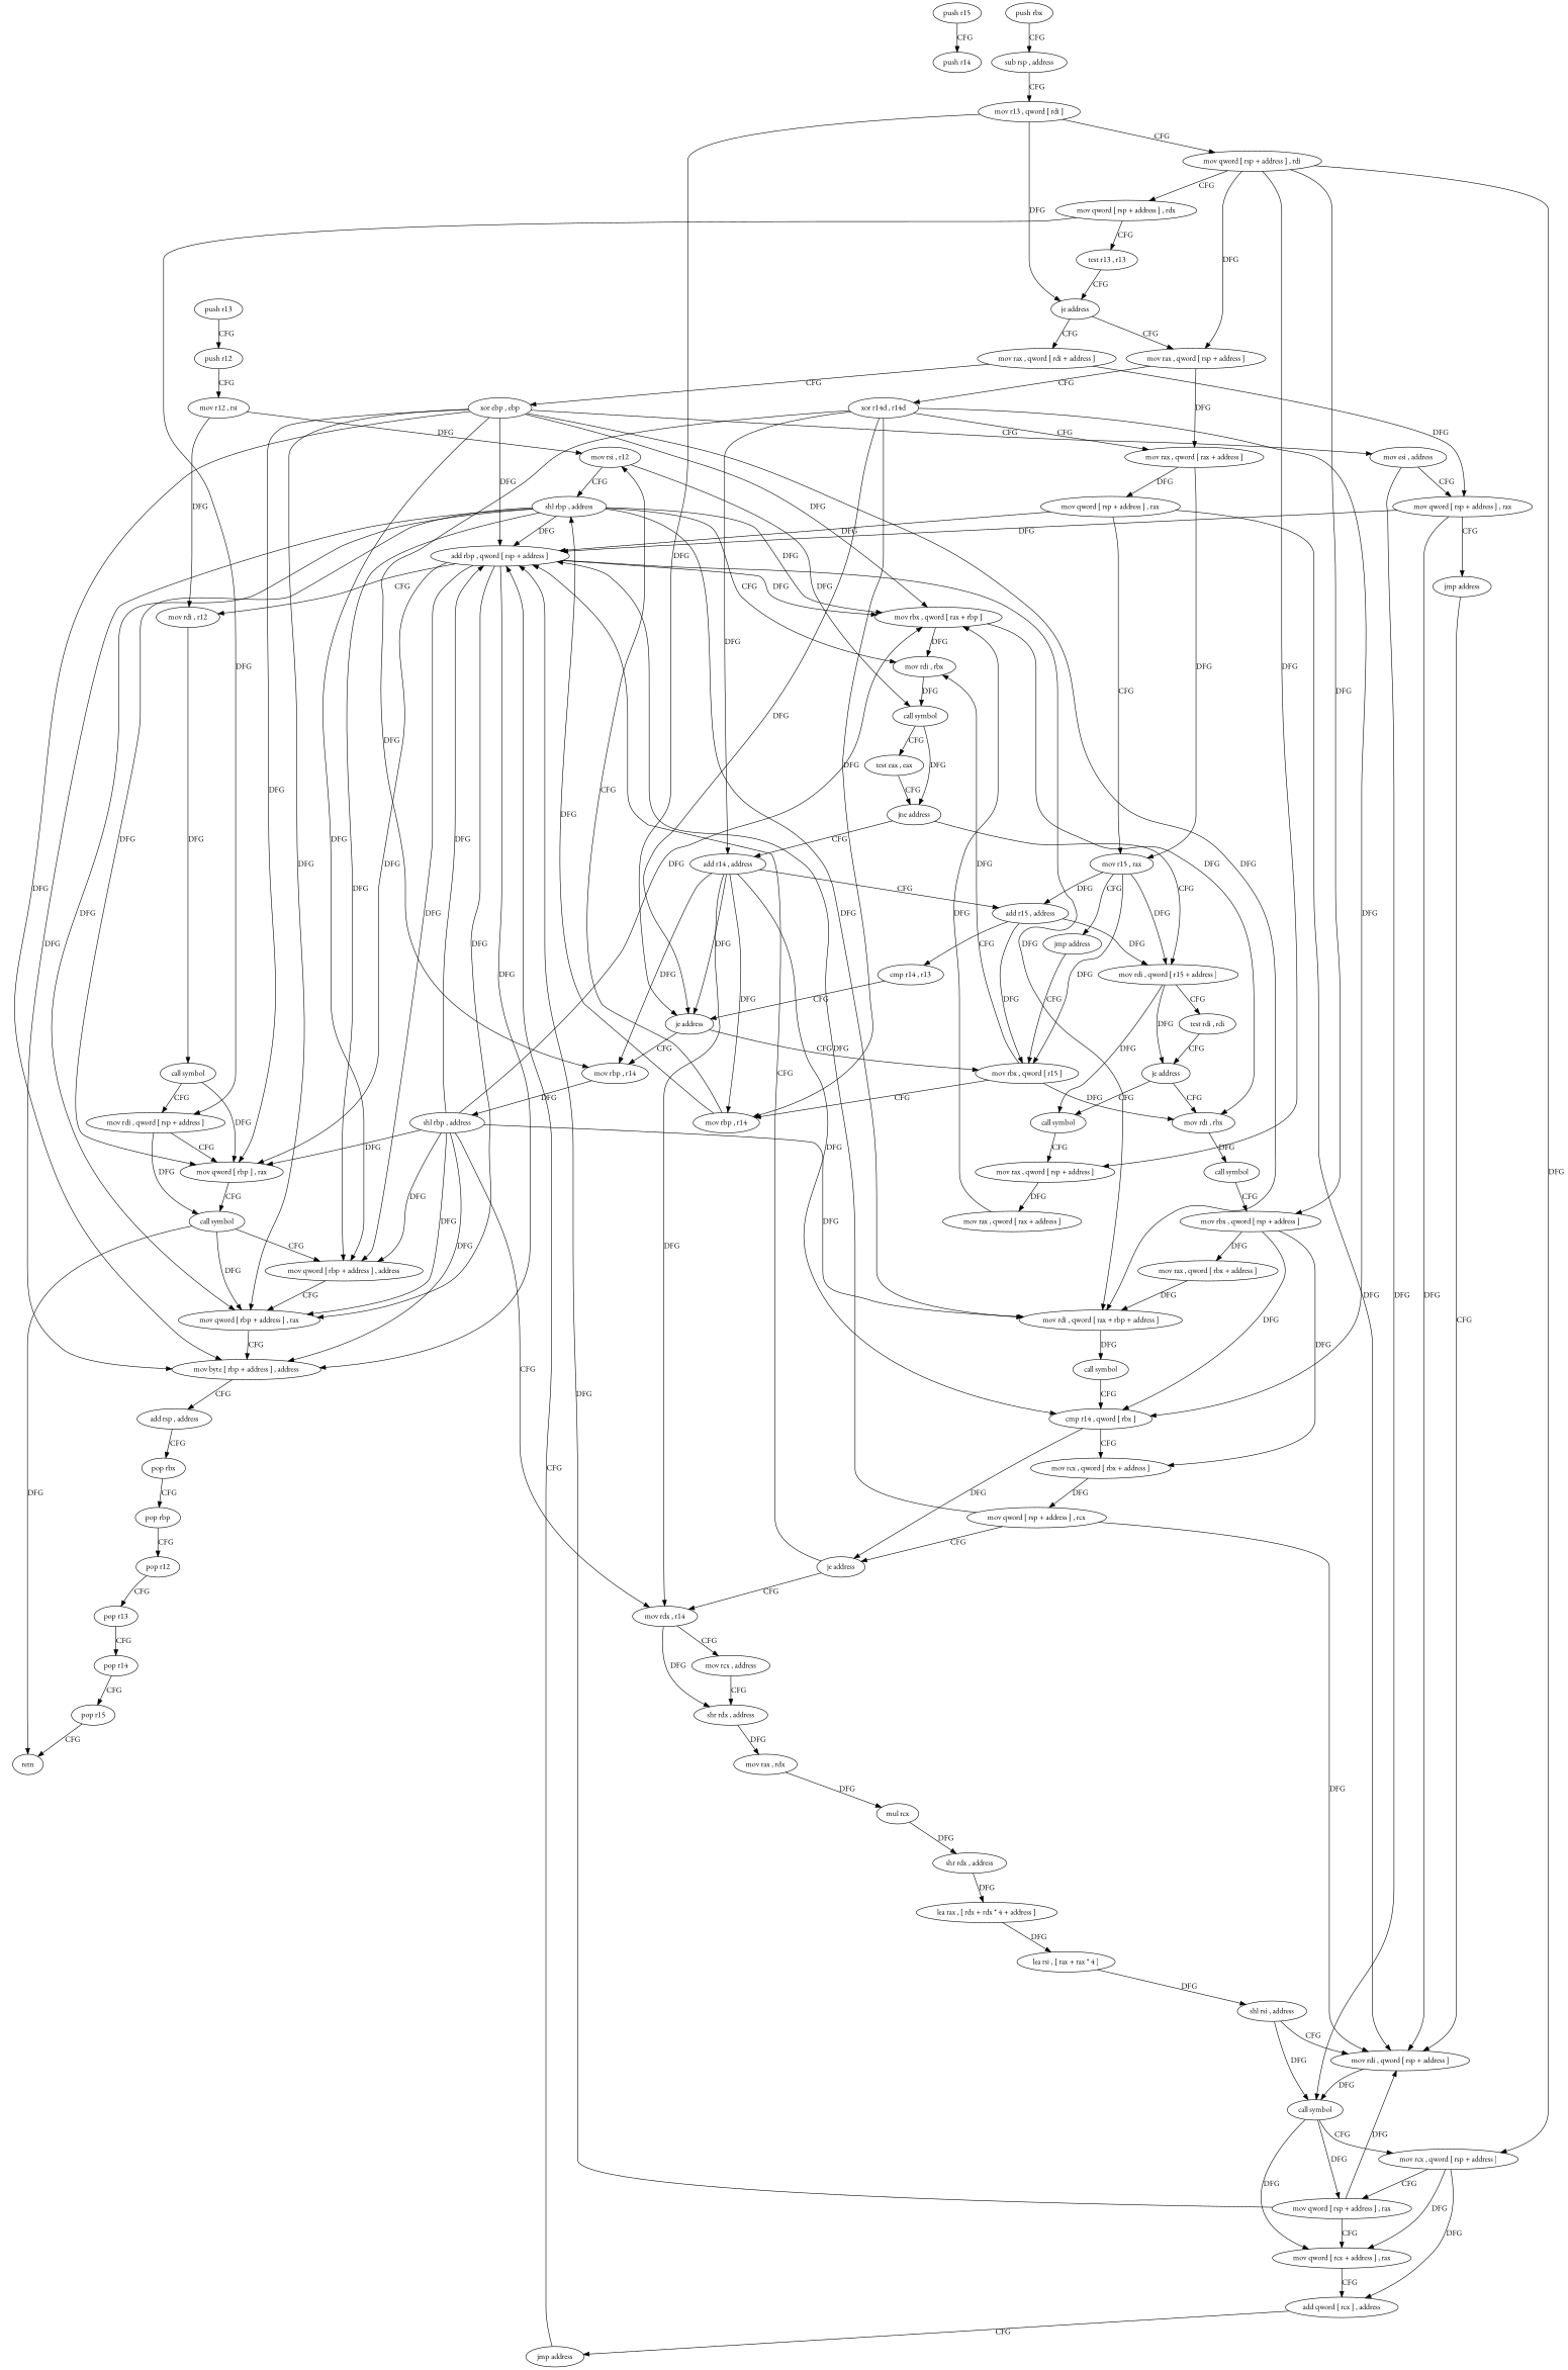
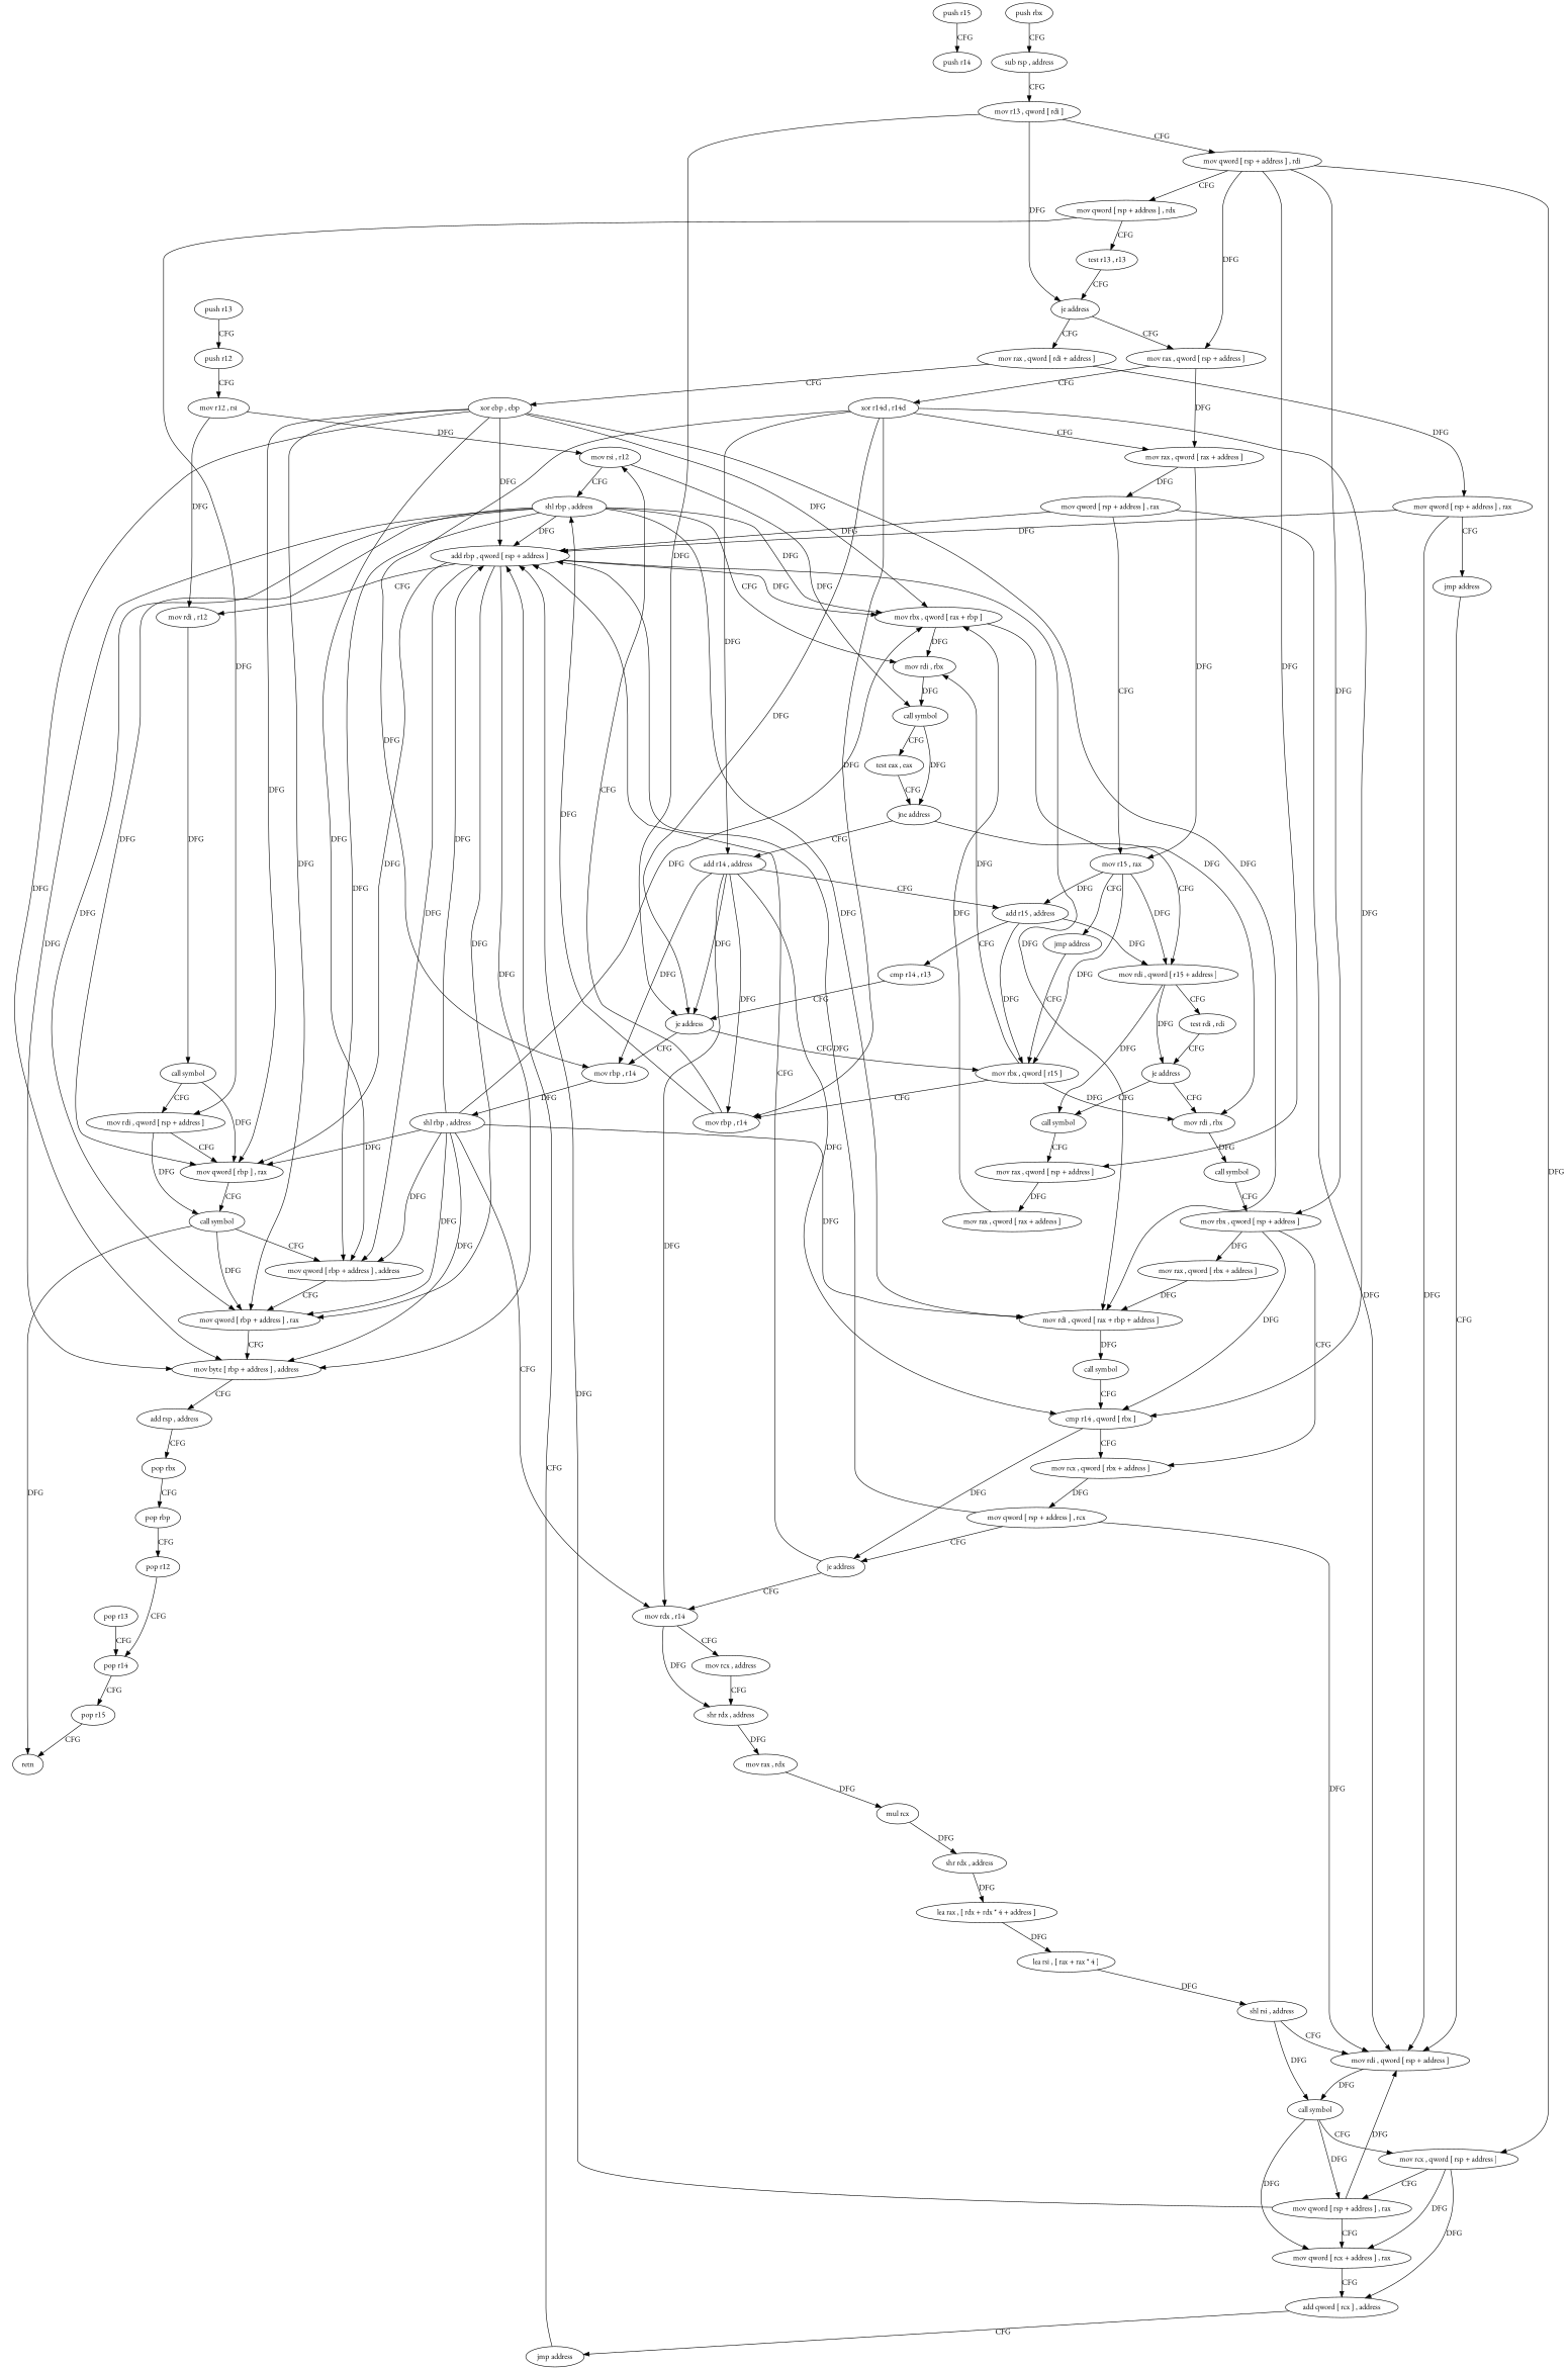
  digraph {
    fontname="EB Garamond"
    node [fontname="EB Garamond"]
    edge [fontname="EB Garamond"]
    n1 [label="push r15"]
    n2 [label="push r14"]
    n3 [label="push r13"]
    n4 [label="push r12"]
    n5 [label="mov r12 , rsi"]
    n6 [label="mov rsi , r12"]
    n7 [label="mov rdi , r12"]
    n8 [label="shl rbp , address"]
    n9 [label="call symbol"]
    n10 [label="call symbol"]
    n11 [label="push rbx"]
    n12 [label="sub rsp , address"]
    n13 [label="mov r13 , qword [ rdi ]"]
    n14 [label="mov qword [ rsp + address ] , rdi"]
    n15 [label="je address"]
    n16 [label="je address"]
    n17 [label="mov qword [ rsp + address ] , rdx"]
    n18 [label="mov rax , qword [ rsp + address ]"]
    n19 [label="mov rcx , qword [ rsp + address ]"]
    n20 [label="mov rbx , qword [ rsp + address ]"]
    n21 [label="mov rax , qword [ rsp + address ]"]
    n22 [label="mov rax , qword [ rdi + address ]"]
    n23 [label="mov rbp , r14"]
    n24 [label="mov rbx , qword [ r15 ]"]
    n25 [label="test r13 , r13"]
    n26 [label="mov rdi , qword [ rsp + address ]"]
    n27 [label="xor r14d , r14d"]
    n28 [label="mov rax , qword [ rax + address ]"]
    n29 [label="mov qword [ rsp + address ] , rax"]
    n30 [label="mov qword [ rcx + address ] , rax"]
    n31 [label="add qword [ rcx ] , address"]
    n32 [label="cmp r14 , qword [ rbx ]"]
    n33 [label="mov rax , qword [ rbx + address ]"]
    n34 [label="mov rcx , qword [ rbx + address ]"]
    n35 [label="mov rax , qword [ rax + address ]"]
    n36 [label="mov qword [ rbp ] , rax"]
    n37 [label="call symbol"]
    n38 [label="xor ebp , ebp"]
    n39 [label="mov qword [ rsp + address ] , rax"]
-   n40 [label="mov esi , address"]
    n41 [label="add rbp , qword [ rsp + address ]"]
    n42 [label="mov qword [ rbp + address ] , address"]
    n43 [label="mov qword [ rbp + address ] , rax"]
    n44 [label="mov byte [ rbp + address ] , address"]
    n45 [label="mov rdi , qword [ rax + rbp + address ]"]
    n46 [label="mov rbx , qword [ rax + rbp ]"]
    n47 [label="jmp address"]
    n48 [label="mov rdi , qword [ rsp + address ]"]
    n49 [label="mov rbp , r14"]
    n50 [label="add r14 , address"]
    n51 [label="mov qword [ rsp + address ] , rax"]
    n52 [label="mov r15 , rax"]
    n53 [label="call symbol"]
    n54 [label="add rsp , address"]
    n55 [label="call symbol"]
    n56 [label="mov rdi , rbx"]
    n57 [label="mov rdi , rbx"]
    n58 [label="mov rdx , r14"]
    n59 [label="add r15 , address"]
    n60 [label="shl rbp , address"]
    n61 [label="mov rcx , address"]
    n62 [label="shr rdx , address"]
    n63 [label="je address"]
    n64 [label="jmp address"]
    n65 [label="mov rdi , qword [ r15 + address ]"]
    n66 [label="test rdi , rdi"]
    n67 [label="je address"]
    n68 [label="call symbol"]
    n69 [label="cmp r14 , r13"]
    n70 [label="call symbol"]
    n71 [label="jmp address"]
    n72 [label="test eax , eax"]
    n73 [label="jne address"]
    n74 [label=retn]
    n75 [label="pop rbx"]
    n76 [label="pop rbp"]
    n77 [label="pop r12"]
    n78 [label="pop r13"]
    n79 [label="pop r14"]
    n80 [label="pop r15"]
    n81 [label="mov rax , rdx"]
    n82 [label="mov qword [ rsp + address ] , rcx"]
    n83 [label="mul rcx"]
    n84 [label="shr rdx , address"]
    n85 [label="lea rax , [ rdx + rdx * 4 + address ]"]
    n86 [label="lea rsi , [ rax + rax * 4 ]"]
    n87 [label="shl rsi , address"]
    n1 -> n2 [label=CFG]
    n3 -> n4 [label=CFG]
    n4 -> n5 [label=CFG]
    n5 -> n6 [label=DFG]
    n5 -> n7 [label=DFG]
    n6 -> n8 [label=CFG]
    n6 -> n9 [label=DFG]
    n7 -> n10 [label=DFG]
    n8 -> n36 [label=DFG]
    n8 -> n41 [label=DFG]
    n8 -> n42 [label=DFG]
    n8 -> n43 [label=DFG]
    n8 -> n44 [label=DFG]
    n8 -> n45 [label=DFG]
    n8 -> n46 [label=DFG]
    n8 -> n56 [label=CFG]
    n9 -> n72 [label=CFG]
    n9 -> n73 [label=DFG]
    n10 -> n26 [label=CFG]
    n10 -> n36 [label=DFG]
    n11 -> n12 [label=CFG]
    n12 -> n13 [label=CFG]
    n13 -> n14 [label=CFG]
    n13 -> n15 [label=DFG]
    n13 -> n16 [label=DFG]
    n14 -> n17 [label=CFG]
    n14 -> n18 [label=DFG]
    n14 -> n19 [label=DFG]
    n14 -> n20 [label=DFG]
    n14 -> n21 [label=DFG]
    n15 -> n18 [label=CFG]
    n15 -> n22 [label=CFG]
    n16 -> n23 [label=CFG]
    n16 -> n24 [label=CFG]
    n17 -> n25 [label=CFG]
    n17 -> n26 [label=DFG]
    n18 -> n27 [label=CFG]
    n18 -> n28 [label=DFG]
    n19 -> n29 [label=CFG]
    n19 -> n30 [label=DFG]
    n19 -> n31 [label=DFG]
    n20 -> n32 [label=DFG]
    n20 -> n33 [label=DFG]
-   n20 -> n34 [label=DFG]
+   n20 -> n34 [label=CFG]
    n21 -> n35 [label=DFG]
    n22 -> n38 [label=CFG]
    n22 -> n39 [label=DFG]
    n23 -> n60 [label=DFG]
    n24 -> n49 [label=CFG]
    n24 -> n56 [label=DFG]
    n24 -> n57 [label=DFG]
    n25 -> n15 [label=CFG]
    n26 -> n36 [label=CFG]
    n26 -> n37 [label=DFG]
    n27 -> n16 [label=DFG]
    n27 -> n23 [label=DFG]
    n27 -> n28 [label=CFG]
    n27 -> n32 [label=DFG]
    n27 -> n49 [label=DFG]
    n27 -> n50 [label=DFG]
    n28 -> n51 [label=DFG]
    n28 -> n52 [label=DFG]
    n29 -> n30 [label=CFG]
    n29 -> n41 [label=DFG]
    n29 -> n48 [label=DFG]
    n30 -> n31 [label=CFG]
    n31 -> n71 [label=CFG]
    n32 -> n34 [label=CFG]
    n32 -> n63 [label=DFG]
    n33 -> n45 [label=DFG]
    n34 -> n82 [label=DFG]
    n35 -> n46 [label=DFG]
    n36 -> n37 [label=CFG]
    n37 -> n42 [label=CFG]
    n37 -> n43 [label=DFG]
    n37 -> n74 [label=DFG]
    n38 -> n36 [label=DFG]
-   n38 -> n40 [label=CFG]
    n38 -> n41 [label=DFG]
    n38 -> n42 [label=DFG]
    n38 -> n43 [label=DFG]
    n38 -> n44 [label=DFG]
    n38 -> n45 [label=DFG]
    n38 -> n46 [label=DFG]
    n39 -> n41 [label=DFG]
    n39 -> n47 [label=CFG]
    n39 -> n48 [label=DFG]
-   n40 -> n39 [label=CFG]
-   n40 -> n53 [label=DFG]
    n41 -> n7 [label=CFG]
    n41 -> n36 [label=DFG]
    n41 -> n42 [label=DFG]
    n41 -> n43 [label=DFG]
    n41 -> n44 [label=DFG]
    n41 -> n45 [label=DFG]
    n41 -> n46 [label=DFG]
    n42 -> n43 [label=CFG]
    n43 -> n44 [label=CFG]
    n44 -> n54 [label=CFG]
    n45 -> n55 [label=DFG]
    n46 -> n56 [label=DFG]
    n46 -> n57 [label=DFG]
    n47 -> n48 [label=CFG]
    n48 -> n53 [label=DFG]
    n49 -> n6 [label=CFG]
    n49 -> n8 [label=DFG]
    n50 -> n16 [label=DFG]
    n50 -> n23 [label=DFG]
    n50 -> n32 [label=DFG]
    n50 -> n49 [label=DFG]
    n50 -> n58 [label=DFG]
    n50 -> n59 [label=CFG]
    n51 -> n41 [label=DFG]
    n51 -> n48 [label=DFG]
    n51 -> n52 [label=CFG]
    n52 -> n24 [label=DFG]
    n52 -> n59 [label=DFG]
    n52 -> n64 [label=CFG]
    n52 -> n65 [label=DFG]
    n53 -> n19 [label=CFG]
    n53 -> n29 [label=DFG]
    n53 -> n30 [label=DFG]
    n54 -> n75 [label=CFG]
    n55 -> n32 [label=CFG]
    n56 -> n9 [label=DFG]
    n57 -> n70 [label=DFG]
    n58 -> n61 [label=CFG]
    n58 -> n62 [label=DFG]
    n59 -> n24 [label=DFG]
    n59 -> n65 [label=DFG]
    n59 -> n69 [label=CFG]
    n60 -> n36 [label=DFG]
    n60 -> n41 [label=DFG]
    n60 -> n42 [label=DFG]
    n60 -> n43 [label=DFG]
    n60 -> n44 [label=DFG]
    n60 -> n45 [label=DFG]
    n60 -> n46 [label=DFG]
    n60 -> n58 [label=CFG]
    n61 -> n62 [label=CFG]
    n62 -> n81 [label=DFG]
    n63 -> n41 [label=CFG]
    n63 -> n58 [label=CFG]
    n64 -> n24 [label=CFG]
    n65 -> n66 [label=CFG]
    n65 -> n67 [label=DFG]
    n65 -> n68 [label=DFG]
    n66 -> n67 [label=CFG]
    n67 -> n57 [label=CFG]
    n67 -> n68 [label=CFG]
    n68 -> n21 [label=CFG]
    n69 -> n16 [label=CFG]
    n70 -> n20 [label=CFG]
    n71 -> n41 [label=CFG]
    n72 -> n73 [label=CFG]
    n73 -> n50 [label=CFG]
    n73 -> n65 [label=CFG]
    n75 -> n76 [label=CFG]
    n76 -> n77 [label=CFG]
-   n77 -> n78 [label=CFG]
+   n77 -> n79 [label=CFG]
    n78 -> n79 [label=CFG]
    n79 -> n80 [label=CFG]
    n80 -> n74 [label=CFG]
    n81 -> n83 [label=DFG]
    n82 -> n41 [label=DFG]
    n82 -> n48 [label=DFG]
    n82 -> n63 [label=CFG]
    n83 -> n84 [label=DFG]
    n84 -> n85 [label=DFG]
    n85 -> n86 [label=DFG]
    n86 -> n87 [label=DFG]
    n87 -> n48 [label=CFG]
    n87 -> n53 [label=DFG]
  }
